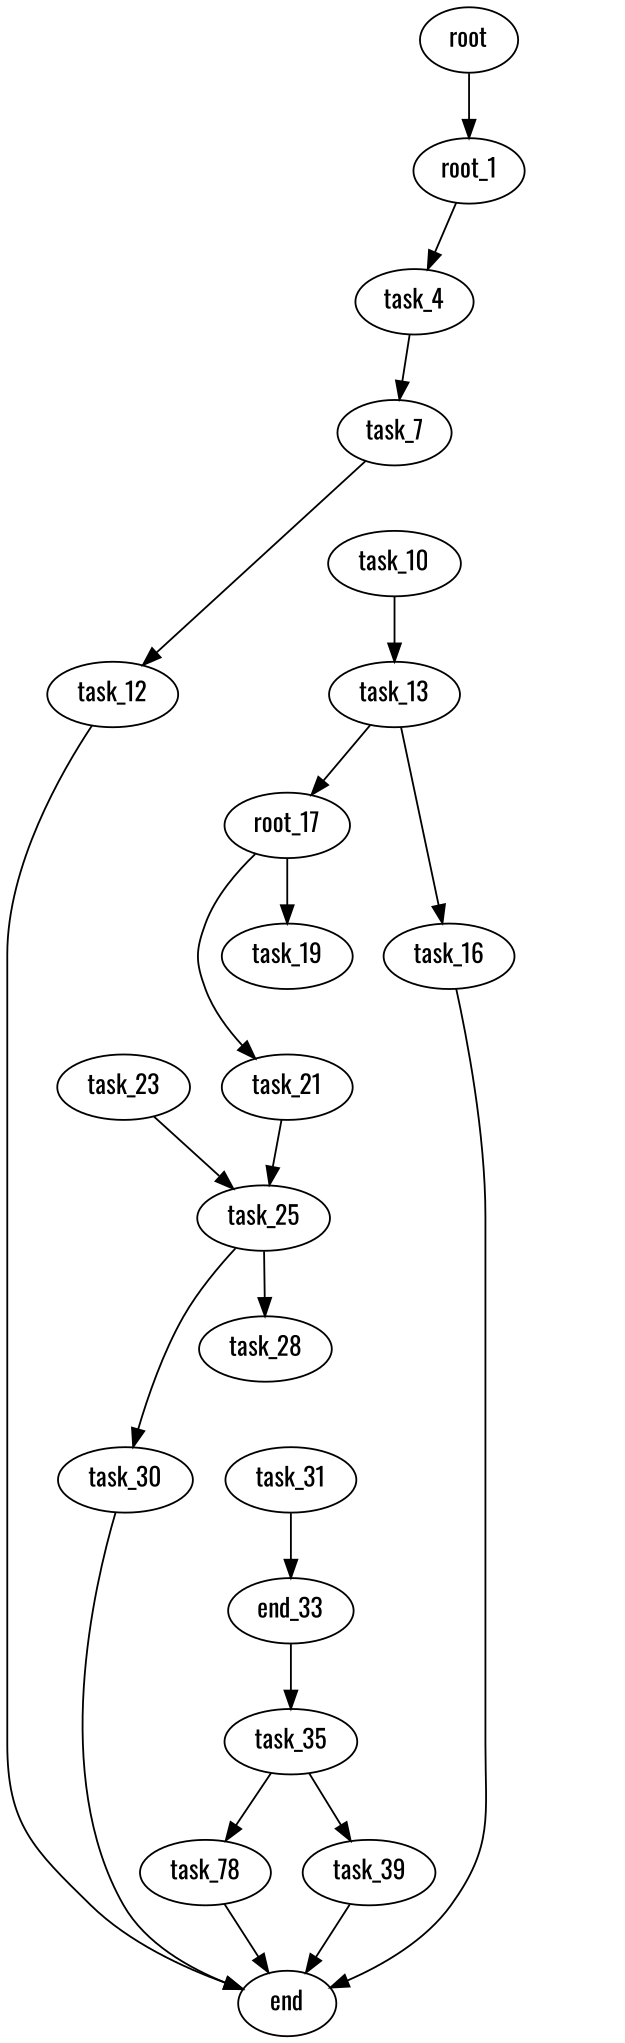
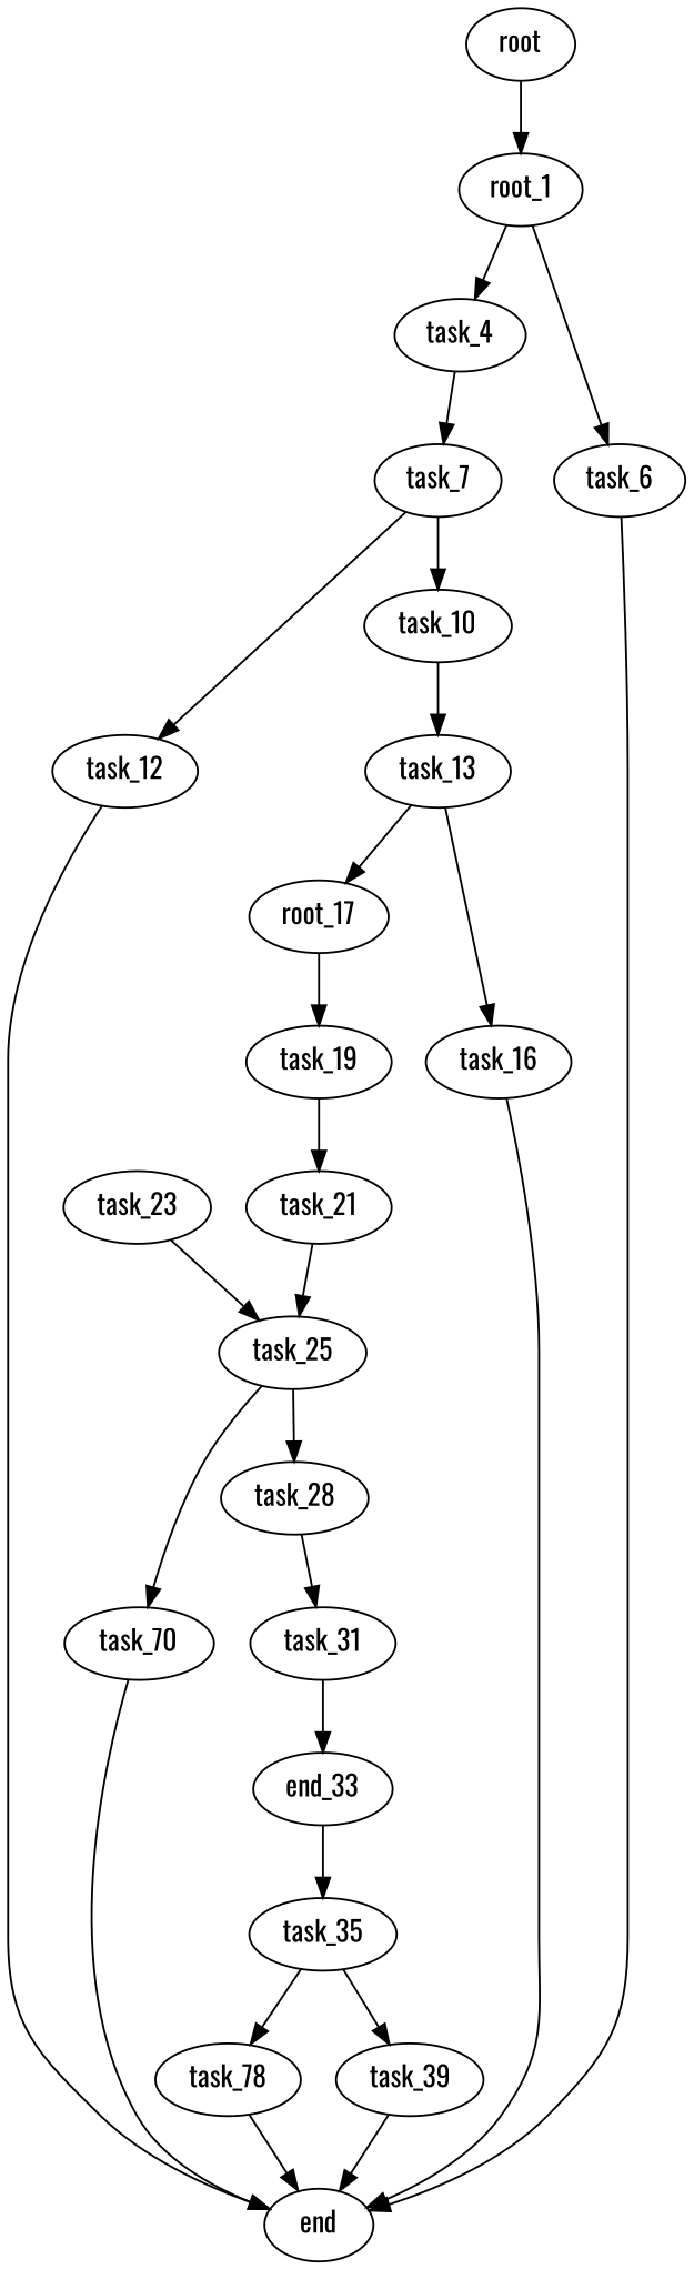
  digraph {
    fontname=Oswald
    node [fontname=Oswald]
    edge [fontname=Oswald]
    n1 [label=root_1]
    root
    task_4
+   task_6
    task_7
    end
    task_10
    task_12
    task_13
    task_16
    n11 [label=root_17]
    task_19
    task_21
    task_25
    task_23
    task_28
-   task_30
+   task_30 [label=task_70]
    task_31
    n19 [label=end_33]
    task_35
    n21 [label=task_78]
    task_39
    n1 -> task_4
+   n1 -> task_6
    root -> n1
    task_4 -> task_7
+   task_6 -> end
+   task_7 -> task_10
    task_7 -> task_12
    task_10 -> task_13
    task_12 -> end
    task_13 -> task_16
    task_13 -> n11
    task_16 -> end
    n11 -> task_19
-   n11 -> task_21
+   task_19 -> task_21
    task_21 -> task_25
    task_25 -> task_28
    task_25 -> task_30
    task_23 -> task_25
+   task_28 -> task_31
    task_30 -> end
    task_31 -> n19
    n19 -> task_35
    task_35 -> n21
    task_35 -> task_39
    n21 -> end
    task_39 -> end
  }
